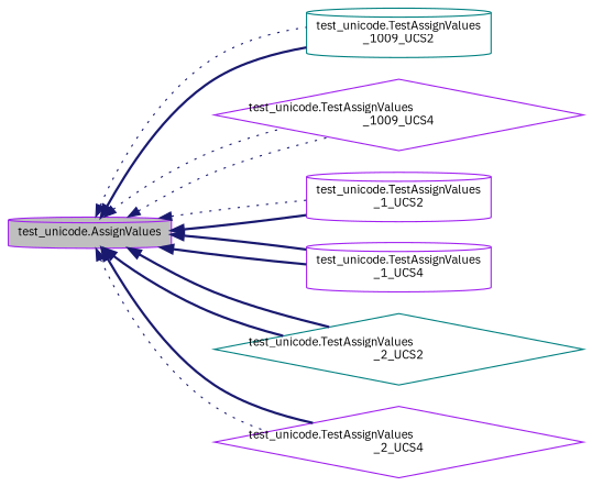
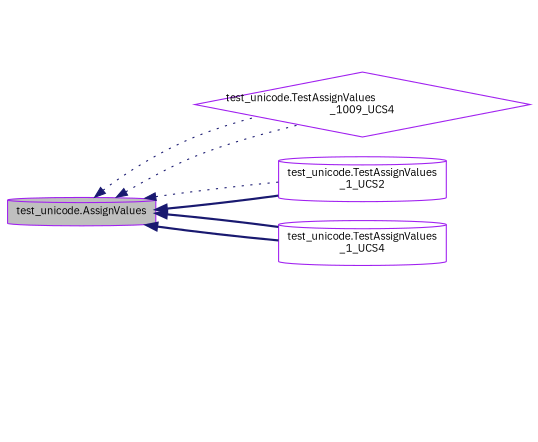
  digraph {
    fontname="IBM Plex Sans"
    rankdir=LR
    node [color=purple fillcolor=white fontname="IBM Plex Sans" fontsize=10 shape=cylinder style=filled]
    edge [color=midnightblue dir=back fontname="IBM Plex Sans" fontsize=10 labelfontname=Helvetica labelfontsize=10 style=bold]
    n1 [fillcolor=grey75 fontcolor=black height=0.2 label="test_unicode.AssignValues" width=0.4]
-   n2 [color=teal height=0.2 label="test_unicode.TestAssignValues\l_1009_UCS2" width=0.4]
    n3 [height=0.2 label="test_unicode.TestAssignValues\l_1009_UCS4" shape=diamond width=0.4]
    n4 [height=0.2 label="test_unicode.TestAssignValues\l_1_UCS2" width=0.4]
    n5 [height=0.2 label="test_unicode.TestAssignValues\l_1_UCS4" width=0.4]
-   n6 [color=teal height=0.2 label="test_unicode.TestAssignValues\l_2_UCS2" shape=diamond width=0.4]
-   n7 [height=0.2 label="test_unicode.TestAssignValues\l_2_UCS4" shape=diamond width=0.4]
-   n1 -> n2
-   n1 -> n2 [style=dotted]
    n1 -> n3 [style=dotted]
    n1 -> n3 [style=dotted]
    n1 -> n4
    n1 -> n4 [style=dotted]
    n1 -> n5
    n1 -> n5
-   n1 -> n6
-   n1 -> n6
-   n1 -> n7 [style=dotted]
-   n1 -> n7
  }
